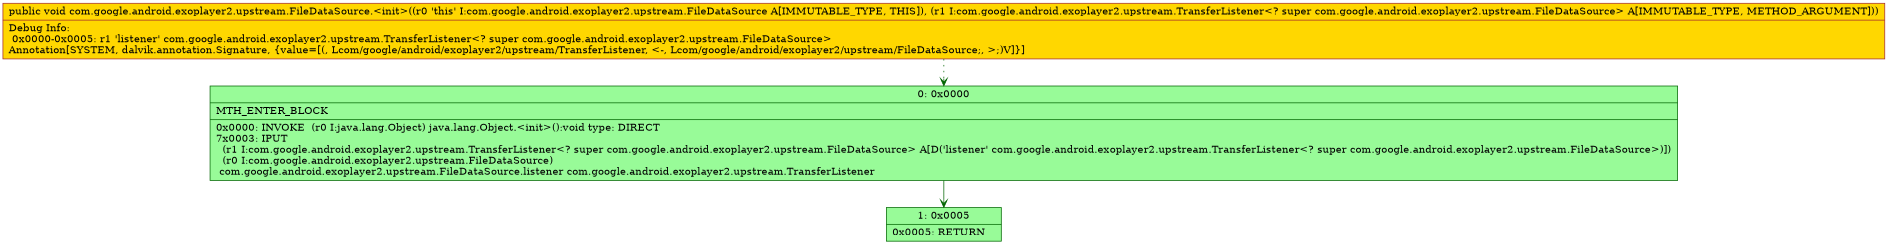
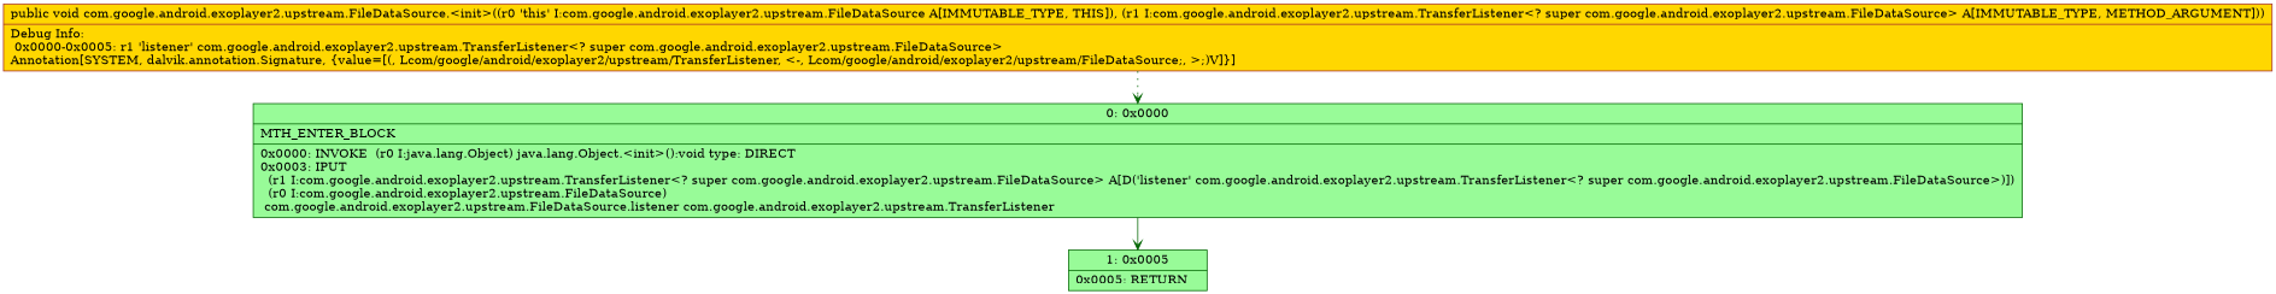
  digraph {
    node [shape=record style=filled fillcolor=palegreen color=darkgreen]
    edge [color=darkgreen arrowhead=vee]
-   n1 [label="{0\:\ 0x0000|MTH_ENTER_BLOCK\l|0x0000: INVOKE  (r0 I:java.lang.Object) java.lang.Object.\<init\>():void type: DIRECT \l7x0003: IPUT  \l  (r1 I:com.google.android.exoplayer2.upstream.TransferListener\<? super com.google.android.exoplayer2.upstream.FileDataSource\> A[D('listener' com.google.android.exoplayer2.upstream.TransferListener\<? super com.google.android.exoplayer2.upstream.FileDataSource\>)])\l  (r0 I:com.google.android.exoplayer2.upstream.FileDataSource)\l com.google.android.exoplayer2.upstream.FileDataSource.listener com.google.android.exoplayer2.upstream.TransferListener \l}"]
+   n1 [label="{0\:\ 0x0000|MTH_ENTER_BLOCK\l|0x0000: INVOKE  (r0 I:java.lang.Object) java.lang.Object.\<init\>():void type: DIRECT \l0x0003: IPUT  \l  (r1 I:com.google.android.exoplayer2.upstream.TransferListener\<? super com.google.android.exoplayer2.upstream.FileDataSource\> A[D('listener' com.google.android.exoplayer2.upstream.TransferListener\<? super com.google.android.exoplayer2.upstream.FileDataSource\>)])\l  (r0 I:com.google.android.exoplayer2.upstream.FileDataSource)\l com.google.android.exoplayer2.upstream.FileDataSource.listener com.google.android.exoplayer2.upstream.TransferListener \l}"]
    n2 [label="{1\:\ 0x0005|0x0005: RETURN   \l}"]
    n3 [label="{public void com.google.android.exoplayer2.upstream.FileDataSource.\<init\>((r0 'this' I:com.google.android.exoplayer2.upstream.FileDataSource A[IMMUTABLE_TYPE, THIS]), (r1 I:com.google.android.exoplayer2.upstream.TransferListener\<? super com.google.android.exoplayer2.upstream.FileDataSource\> A[IMMUTABLE_TYPE, METHOD_ARGUMENT]))  | Debug Info:\l  0x0000\-0x0005: r1 'listener' com.google.android.exoplayer2.upstream.TransferListener\<? super com.google.android.exoplayer2.upstream.FileDataSource\>\lAnnotation[SYSTEM, dalvik.annotation.Signature, \{value=[(, Lcom\/google\/android\/exoplayer2\/upstream\/TransferListener, \<\-, Lcom\/google\/android\/exoplayer2\/upstream\/FileDataSource;, \>;)V]\}]\l}" fillcolor=gold color=brown]
    n1 -> n2 [style=solid]
    n3 -> n1 [style=dotted]
  }
